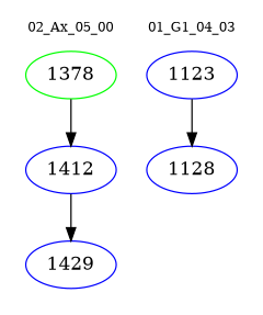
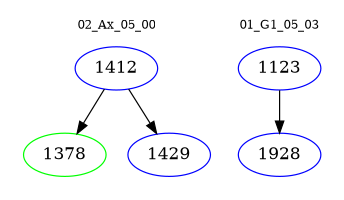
  digraph {
    node [color=blue]
    edge [color=black]
    n1 [label=1412]
    n2 [color=green label=1378]
    n3 [label=1429]
    n4 [label=1123]
-   n5 [label=1128]
+   n5 [label=1928]
    subgraph cluster_1 {
      color=white
      fontsize=10
      label="02_Ax_05_00"
      n1
      n2
      n3
    }
    subgraph cluster_2 {
      color=white
      fontsize=10
-     label="01_G1_04_03"
+     label="01_G1_05_03"
      n4
      n5
    }
-   n2 -> n1
+   n1 -> n2
    n1 -> n3
    n4 -> n5
  }
